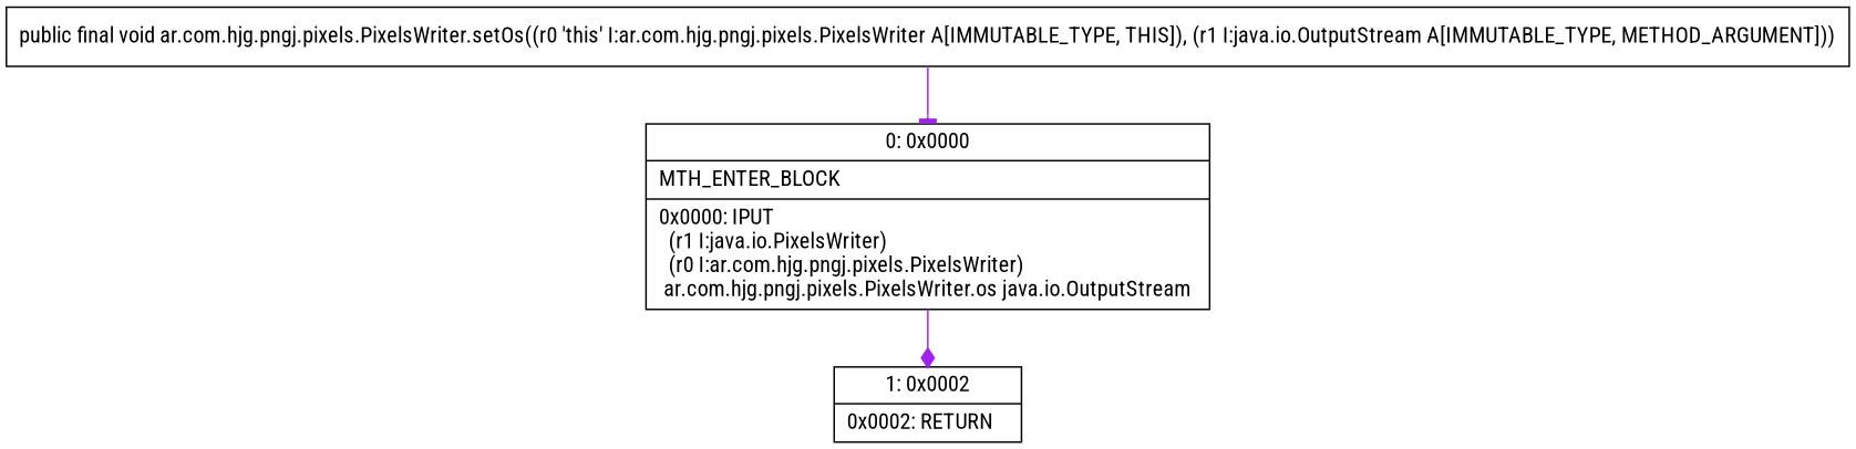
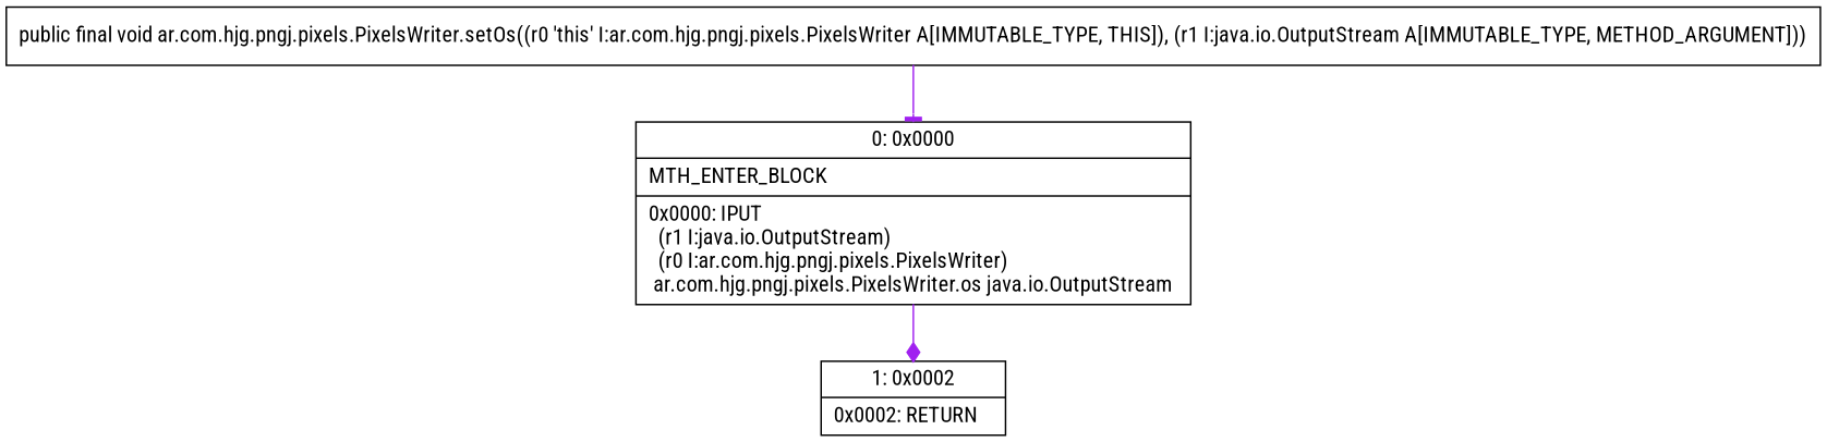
  digraph {
    fontname="Roboto Condensed"
    node [shape=record fontname="Roboto Condensed"]
    edge [color=purple fontname="Roboto Condensed"]
-   n1 [label="{0\:\ 0x0000|MTH_ENTER_BLOCK\l|0x0000: IPUT  \l  (r1 I:java.io.PixelsWriter)\l  (r0 I:ar.com.hjg.pngj.pixels.PixelsWriter)\l ar.com.hjg.pngj.pixels.PixelsWriter.os java.io.OutputStream \l}"]
+   n1 [label="{0\:\ 0x0000|MTH_ENTER_BLOCK\l|0x0000: IPUT  \l  (r1 I:java.io.OutputStream)\l  (r0 I:ar.com.hjg.pngj.pixels.PixelsWriter)\l ar.com.hjg.pngj.pixels.PixelsWriter.os java.io.OutputStream \l}"]
    n2 [label="{1\:\ 0x0002|0x0002: RETURN   \l}"]
    n3 [label="{public final void ar.com.hjg.pngj.pixels.PixelsWriter.setOs((r0 'this' I:ar.com.hjg.pngj.pixels.PixelsWriter A[IMMUTABLE_TYPE, THIS]), (r1 I:java.io.OutputStream A[IMMUTABLE_TYPE, METHOD_ARGUMENT])) }"]
    n1 -> n2 [arrowhead=diamond]
    n3 -> n1 [arrowhead=tee]
  }
